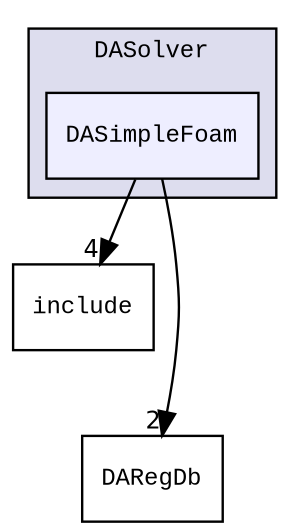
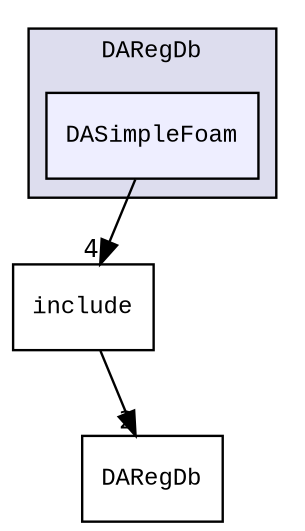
  digraph {
    compound=true
    fontname="Liberation Mono"
    node [fontname="Liberation Mono" fontsize=10 shape=box]
    edge [fontname="Liberation Mono" labeldistance=1.5 labelfontname=Helvetica labelfontsize=10]
    n1 [fillcolor="#eeeeff" label=DASimpleFoam pencolor=black style=filled]
    n2 [label=include]
    n3 [label=DARegDb]
    subgraph cluster_1 {
      bgcolor="#ddddee"
      fontsize=10
-     label=DASolver
+     label=DARegDb
      pencolor=black
      n1
    }
    n1 -> n2 [headlabel=4]
-   n1 -> n3 [headlabel=2]
+   n2 -> n3 [headlabel=2]
  }
